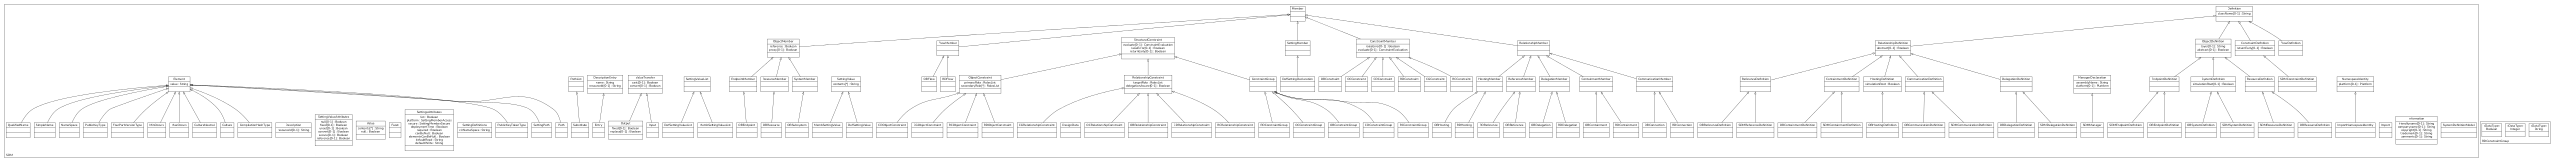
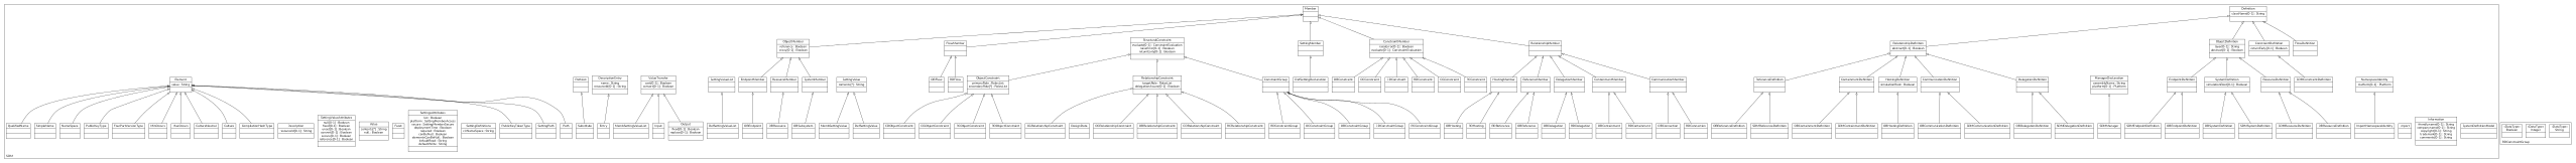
  digraph {
    compound=true
    fontname=Nunito
    labeljust=l
    labelloc=t
    nodeSep=0.75
    rankdir=BT
    node [fontname=Nunito shape=record]
    edge [arrowhead=onormal constraint=true fontname=Nunito group=Element minlen=2]
    n1 [label="{SystemDefinitionModel| | }"]
    n2 [label="{Information|friendlyname[0-1] : String\ncompanyname[0-1] : String\ncopyright[0-1] : String\ntrademark[0-1] : String\ncomments[0-1] : String| }"]
    n3 [label="{Import| | }"]
    n4 [label="{ImportNamespaceIdentity| | }"]
    n5 [label="{NamespaceIdentity|platform[0-1] : Platform| }"]
    n6 [label="{SDMCommunicationDefinition| | }"]
    n7 [label="{CommunicationDefinition| | }"]
    n8 [label="{RelationshipDefinition|abstract[0-1] : Boolean| }"]
    n9 [label="{SDMContainmentDefinition| | }"]
    n10 [label="{ContainmentDefinition| | }"]
    n11 [label="{SDMDelegationDefinition| | }"]
    n12 [label="{DelegationDefinition| | }"]
    n13 [label="{SDMReferenceDefinition| | }"]
    n14 [label="{ReferenceDefinition| | }"]
    n15 [label="{SDMEndpointDefinition| | }"]
    n16 [label="{EndpointDefinition| | }"]
    n17 [label="{ObjectDefinition|layer[0-1] : String\nabstract[0-1] : Boolean| }"]
    n18 [label="{SDMResourceDefinition| | }"]
    n19 [label="{ResourceDefinition| | }"]
    n20 [label="{SDMSystemDefinition| | }"]
    n21 [label="{SystemDefinition|simulationRoot[0-1] : Boolean| }"]
    n22 [label="{SDMConstraintDefinition| | }"]
    n23 [label="{ConstraintDefinition|returnEarly[0-1] : Boolean| }"]
    n24 [label="{Definition|className[0-1] : String| }"]
    n25 [label="{SDMManager| | }"]
    n26 [label="{ManagerDeclaration|assemblyName : String\nplatform[0-1] : Platform| }"]
    n27 [label="{OBFlow| | }"]
    n28 [label="{FlowMember| | }"]
    n29 [label="{Member| | }"]
    n30 [label="{OBRelationshipConstraint| | }"]
    n31 [label="{RelationshipConstraint|targetRole : RolesList\ndelegationAware[0-1] : Boolean| }"]
    n32 [label="{StructuralConstraint|evaluate[0-1] : ConstraintEvaluation\nraiseError[0-1] : Boolean\nreturnEarly[0-1] : Boolean| }"]
    n33 [label="{OBConstraint| | }"]
    n34 [label="{ConstraintMember|raiseError[0-1] : Boolean\nevaluate[0-1] : ConstraintEvaluation| }"]
    n35 [label="{OBConstraintGroup| | }"]
    n36 [label="{ConstraintGroup| | }"]
    n37 [label="{OBEndpointDefinition| | }"]
    n38 [label="{OBSystemDefinition| | }"]
    n39 [label="{OBResourceDefinition| | }"]
    n40 [label="{OBCommunicationDefinition| | }"]
    n41 [label="{OBContainmentDefinition| | }"]
    n42 [label="{OBDelegationDefinition| | }"]
    n43 [label="{OBReferenceDefinition| | }"]
    n44 [label="{OBHostingDefinition| | }"]
    n45 [label="{HostingDefinition|simulationRoot : Boolean| }"]
    n46 [label="{OBEndpoint| | }"]
    n47 [label="{EndpointMember| | }"]
    n48 [label="{ObjectMember|reference : Boolean\nproxy[0-1] : Boolean| }"]
    n49 [label="{OBSubsystem| | }"]
    n50 [label="{SystemMember| | }"]
    n51 [label="{OBResource| | }"]
    n52 [label="{ResourceMember| | }"]
    n53 [label="{OBHosting| | }"]
    n54 [label="{HostingMember| | }"]
    n55 [label="{RelationshipMember| | }"]
    n56 [label="{OBContainment| | }"]
    n57 [label="{ContainmentMember| | }"]
    n58 [label="{OBConnection| | }"]
    n59 [label="{CommunicationMember| | }"]
    n60 [label="{OBDelegation| | }"]
    n61 [label="{DelegationMember| | }"]
    n62 [label="{OBReference| | }"]
    n63 [label="{ReferenceMember| | }"]
    n64 [label="{RDObjectConstraint| | }"]
    n65 [label="{ObjectConstraint|primaryRole : RolesList\nsecondaryRole[*] : RolesList| }"]
    n66 [label="{RDConstraint| | }"]
    n67 [label="{RDConstraintGroup| | }"]
    n68 [label="{RDFlow| | }"]
    n69 [label="{RDConnection| | }"]
    n70 [label="{RDHosting| | }"]
    n71 [label="{RDDelegation| | }"]
    n72 [label="{RDReference| | }"]
    n73 [label="{RDContainment| | }"]
    n74 [label="{MembSettingValue| | }"]
    n75 [label="{SettingValue|contents[*] : String| }"]
    n76 [label="{MembSettingValueList| | }"]
    n77 [label="{SettingValueList| | }"]
    n78 [label="{DesignData| | }"]
    n79 [label="{NameSpace| | }"]
    n80 [label="{Element|value : String| }"]
    n81 [label="{OCConstraint| | }"]
    n82 [label="{OCRelationshipConstraint| | }"]
    n83 [label="{OCConstraintGroup| | }"]
    n84 [label="{RCConstraint| | }"]
    n85 [label="{RCRelationshipConstraint| | }"]
    n86 [label="{RCObjectConstraint| | }"]
    n87 [label="{RCConstraintGroup| | }"]
    n88 [label="{CGConstraint| | }"]
    n89 [label="{CGRelationshipConstraint| | }"]
    n90 [label="{CGObjectConstraint| | }"]
    n91 [label="{CDRelationshipConstraint| | }"]
    n92 [label="{CDConstraintGroup| | }"]
    n93 [label="{CDObjectConstraint| | }"]
    n94 [label="{CDConstraint| | }"]
    n95 [label="{DefSettingDeclaration| | }"]
    n96 [label="{SettingMember| | }"]
    n97 [label="{DefSettingValue| | }"]
    n98 [label="{DefSettingValueList| | }"]
    n99 [label="{SimpleName| | }"]
    n100 [label="{QualifiedName| | }"]
    n101 [label="{Path| | }"]
    n102 [label="{SettingPath| | }"]
    n103 [label="{FlowDefinition| | }"]
    n104 [label="{ValueTransfer|cast[0-1] : Boolean\nconvert[0-1] : Boolean| }"]
    n105 [label="{Output|fixed[0-1] : Boolean\nreplace[0-1] : Boolean| }"]
    n106 [label="{Input| | }"]
    n107 [label="{SettingDefinitions|clrNameSpace : String| }"]
    n108 [label="{SettingsAttributes|list : Boolean\nplatform : SettingMemberAccess\nsecure : SettingMemberSecure\ndeploymentTime : Boolean\nrequired : Boolean\ncanBeNull : Boolean\nelementsCanBeNull : Boolean\ndefaultRead : String\ndefaultWrite : String| }"]
    n109 [label="{Facet| | }"]
    n110 [label="{Value|contents[*] : String\nnull : Boolean| }"]
    n111 [label="{SettingValueAttributes|null[0-1] : Boolean\nfixed[0-1] : Boolean\nunset[0-1] : Boolean\nconvert[0-1] : Boolean\nsecure[0-1] : Boolean\nreference[0-1] : Boolean| }"]
    n112 [label="{Description|resourceId[0-1] : String| }"]
    n113 [label="{Entry| | }"]
    n114 [label="{DescriptionEntry|name : String\nresourceId[0-1] : String| }"]
    n115 [label="{Substitute| | }"]
    n116 [label="{PathList| | }"]
    n117 [label="{MaxOccurs| | }"]
    n118 [label="{MinOccurs| | }"]
    n119 [label="{FourPartVersionType| | }"]
    n120 [label="{PublicKeyType| | }"]
    n121 [label="{PublicKeyTokenType| | }"]
    n122 [label="{CompilationHashType| | }"]
    n123 [label="{Culture| | }"]
    n124 [label="{CultureNeutral| | }"]
    n125 [label="{&#171;DataType&#187;\nString|}"]
    n126 [label="{&#171;DataType&#187;\nInteger|}"]
    n127 [label="{&#171;DataType&#187;\nBoolean|}"]
    subgraph cluster_1 {
      color=black
      label=SDM
      n1
      n2
      n3
      n4
      n5
      n6
      n7
      n8
      n9
      n10
      n11
      n12
      n13
      n14
      n15
      n16
      n17
      n18
      n19
      n20
      n21
      n22
      n23
      n24
      n25
      n26
      n27
      n28
      n29
      n30
      n31
      n32
      n33
      n34
      n35
      n36
      n37
      n38
      n39
      n40
      n41
      n42
      n43
      n44
      n45
      n46
      n47
      n48
      n49
      n50
      n51
      n52
      n53
      n54
      n55
      n56
      n57
      n58
      n59
      n60
      n61
      n62
      n63
      n64
      n65
      n66
      n67
      n68
      n69
      n70
      n71
      n72
      n73
      n74
      n75
      n76
      n77
      n78
      n79
      n80
      n81
      n82
      n83
      n84
      n85
      n86
      n87
      n88
      n89
      n90
      n91
      n92
      n93
      n94
      n95
      n96
      n97
      n98
      n99
      n100
      n101
      n102
      n103
      n104
      n105
      n106
      n107
      n108
      n109
      n110
      n111
      n112
      n113
      n114
      n115
      n116
      n117
      n118
      n119
      n120
      n121
      n122
      n123
      n124
    }
    subgraph cluster_2 {
      color=black
      label=RDConstraintGroup
      n125
      n126
      n127
    }
    n4 -> n5 [group=NamespaceIdentity]
    n6 -> n7 [group=CommunicationDefinition]
    n7 -> n8 [group=RelationshipDefinition]
    n8 -> n24 [group=Definition]
    n9 -> n10 [group=ContainmentDefinition]
    n10 -> n8 [group=RelationshipDefinition]
    n11 -> n12 [group=DelegationDefinition]
    n12 -> n8 [group=RelationshipDefinition]
    n13 -> n14 [group=ReferenceDefinition]
    n14 -> n8 [group=RelationshipDefinition]
    n15 -> n16 [group=EndpointDefinition]
    n16 -> n17 [group=ObjectDefinition]
    n17 -> n24 [group=Definition]
    n18 -> n19 [group=ResourceDefinition]
    n19 -> n17 [group=ObjectDefinition]
    n20 -> n21 [group=SystemDefinition]
    n21 -> n17 [group=ObjectDefinition]
    n22 -> n23 [group=ConstraintDefinition]
    n23 -> n24 [group=Definition]
    n25 -> n26 [group=ManagerDeclaration]
    n27 -> n28 [group=FlowMember]
    n28 -> n29 [group=Member]
    n30 -> n31 [group=RelationshipConstraint]
    n31 -> n32 [group=StructuralConstraint]
    n33 -> n34 [group=ConstraintMember]
    n34 -> n29 [group=Member]
    n35 -> n36 [group=ConstraintGroup]
    n36 -> n32 [group=StructuralConstraint]
    n37 -> n16 [group=EndpointDefinition]
    n38 -> n21 [group=SystemDefinition]
    n39 -> n19 [group=ResourceDefinition]
    n40 -> n7 [group=CommunicationDefinition]
    n41 -> n10 [group=ContainmentDefinition]
    n42 -> n12 [group=DelegationDefinition]
    n43 -> n14 [group=ReferenceDefinition]
    n44 -> n45 [group=HostingDefinition]
    n45 -> n8 [group=RelationshipDefinition]
    n46 -> n47 [group=EndpointMember]
    n47 -> n48 [group=ObjectMember]
    n48 -> n29 [group=Member]
    n49 -> n50 [group=SystemMember]
    n50 -> n48 [group=ObjectMember]
    n51 -> n52 [group=ResourceMember]
    n52 -> n48 [group=ObjectMember]
    n53 -> n54 [group=HostingMember]
    n54 -> n55 [group=RelationshipMember]
    n55 -> n29 [group=Member]
    n56 -> n57 [group=ContainmentMember]
    n57 -> n55 [group=RelationshipMember]
    n58 -> n59 [group=CommunicationMember]
    n59 -> n55 [group=RelationshipMember]
    n60 -> n61 [group=DelegationMember]
    n61 -> n55 [group=RelationshipMember]
    n62 -> n63 [group=ReferenceMember]
    n63 -> n55 [group=RelationshipMember]
    n64 -> n65 [group=ObjectConstraint]
    n65 -> n32 [group=StructuralConstraint]
    n66 -> n34 [group=ConstraintMember]
    n67 -> n36 [group=ConstraintGroup]
    n68 -> n28 [group=FlowMember]
    n69 -> n59 [group=CommunicationMember]
    n70 -> n54 [group=HostingMember]
    n71 -> n61 [group=DelegationMember]
    n72 -> n63 [group=ReferenceMember]
    n73 -> n57 [group=ContainmentMember]
    n74 -> n75 [group=SettingValue]
-   n76 -> n77 [group=SettingValueList]
+   n76 -> n104 [group=SettingValueList]
    n79 -> n80
    n81 -> n34 [group=ConstraintMember]
    n82 -> n31 [group=RelationshipConstraint]
    n83 -> n36 [group=ConstraintGroup]
    n84 -> n34 [group=ConstraintMember]
    n85 -> n31 [group=RelationshipConstraint]
    n86 -> n65 [group=ObjectConstraint]
    n87 -> n36 [group=ConstraintGroup]
    n88 -> n34 [group=ConstraintMember]
    n89 -> n31 [group=RelationshipConstraint]
    n90 -> n65 [group=ObjectConstraint]
    n91 -> n31 [group=RelationshipConstraint]
    n92 -> n36 [group=ConstraintGroup]
    n93 -> n65 [group=ObjectConstraint]
    n94 -> n34 [group=ConstraintMember]
    n95 -> n96 [group=SettingMember]
    n96 -> n29 [group=Member]
    n97 -> n75 [group=SettingValue]
    n98 -> n77 [group=SettingValueList]
    n99 -> n80
    n100 -> n80
    n101 -> n80
    n102 -> n80
    n103 -> n24 [group=Definition]
    n105 -> n104 [group=ValueTransfer]
    n106 -> n104 [group=ValueTransfer]
    n113 -> n114 [group=DescriptionEntry]
    n115 -> n116 [group=PathList]
    n117 -> n80
    n118 -> n80
    n119 -> n80
    n120 -> n80
    n121 -> n80
    n122 -> n80
    n123 -> n80
    n124 -> n80
  }
